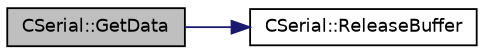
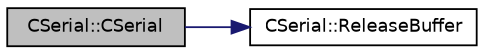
  digraph {
    rankdir=LR
    node [color=black fontname=Helvetica fontsize=10 shape=record]
-   n1 [fillcolor=grey75 fontcolor=black height=0.2 label="CSerial::GetData" style=filled width=0.4]
+   n1 [fillcolor=grey75 fontcolor=black height=0.2 label="CSerial::CSerial" style=filled width=0.4]
    n2 [height=0.2 label="CSerial::ReleaseBuffer" width=0.4]
    n1 -> n2 [color=midnightblue fontname=Helvetica fontsize=10 labelfontname=Helvetica labelfontsize=10 style=solid]
  }
